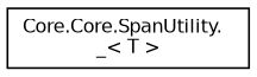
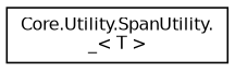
  digraph {
    rankdir=LR
-   n1 [color=black fillcolor=white fontname=Helvetica fontsize=10 height=0.2 label="Core.Core.SpanUtility.\l_\< T \>" shape=record style=filled width=0.4]
+   n1 [color=black fillcolor=white fontname=Helvetica fontsize=10 height=0.2 label="Core.Utility.SpanUtility.\l_\< T \>" shape=record style=filled width=0.4]
  }
